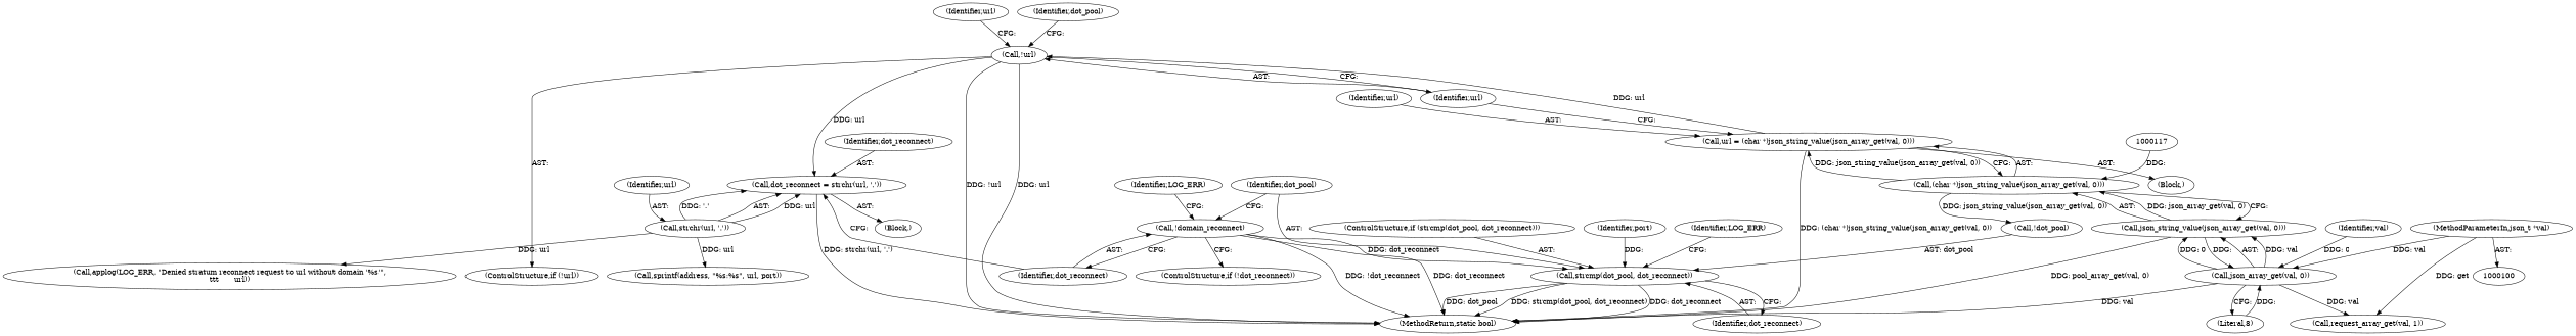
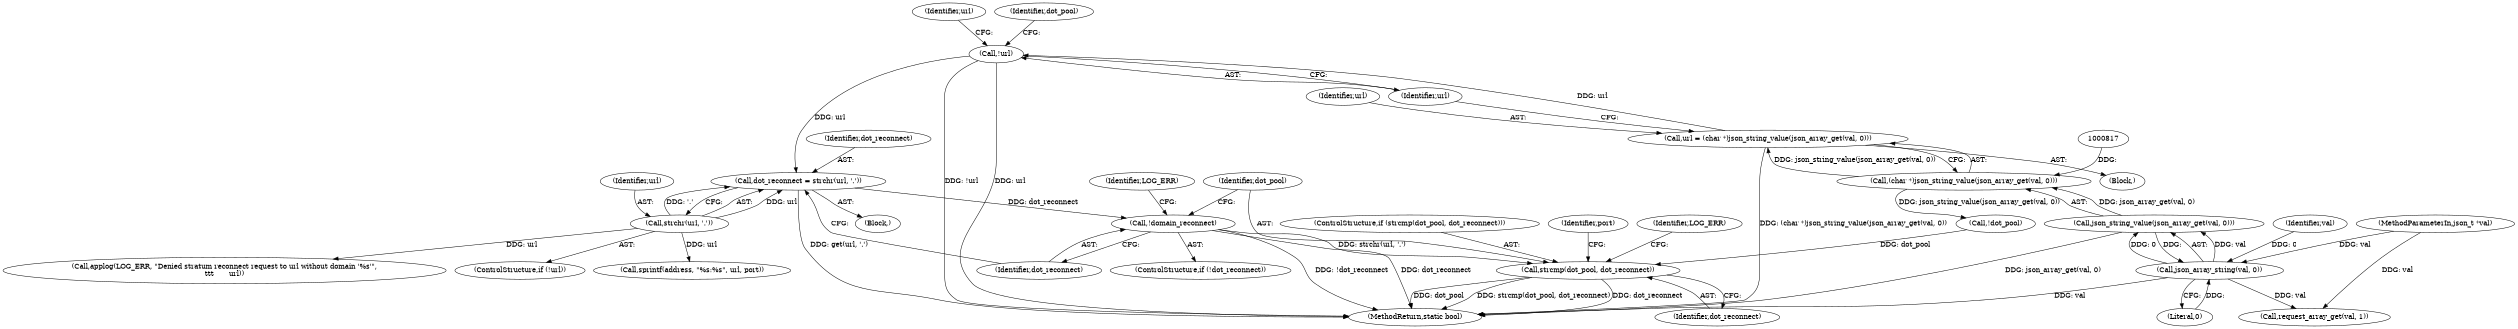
  digraph {
    n1 [label="(Call,dot_reconnect = strchr(url, '.'))"]
    n2 [label="(Call,strchr(url, '.'))"]
    n3 [label="(Call,!domain_reconnect)"]
    n4 [label="(MethodReturn,static bool)"]
    n5 [label="(Block,)"]
    n6 [label="(Call,sprintf(address, \"%s:%s\", url, port))"]
    n7 [label="(Call,applog(LOG_ERR, \"Denied stratum reconnect request to url without domain '%s'\",\n\t\t\t       url))"]
    n8 [label="(Call,strcmp(dot_pool, dot_reconnect))"]
    n9 [label="(Identifier,dot_reconnect)"]
    n10 [label="(ControlStructure,if (!dot_reconnect))"]
    n11 [label="(Call,!url)"]
    n12 [label="(ControlStructure,if (!url))"]
    n13 [label="(Identifier,url)"]
    n14 [label="(Call,url = (char *)json_string_value(json_array_get(val, 0)))"]
    n15 [label="(Call,(char *)json_string_value(json_array_get(val, 0)))"]
    n16 [label="(Block,)"]
    n17 [label="(Call,json_string_value(json_array_get(val, 0)))"]
    n18 [label="(Call,!dot_pool)"]
-   n19 [label="(Call,json_array_get(val, 0))"]
-   n20 [label="(Literal,8)"]
+   n19 [label="(Call,json_array_string(val, 0))"]
+   n20 [label="(Literal,0)"]
    n21 [label="(Call,request_array_get(val, 1))"]
    n22 [label="(MethodParameterIn,json_t *val)"]
-   1000100
    n24 [label="(Identifier,dot_reconnect)"]
    n25 [label="(ControlStructure,if (strcmp(dot_pool, dot_reconnect)))"]
    n26 [label="(Identifier,dot_pool)"]
    n27 [label="(Identifier,LOG_ERR)"]
    n28 [label="(Identifier,port)"]
    n29 [label="(Identifier,url)"]
    n30 [label="(Identifier,dot_reconnect)"]
    n31 [label="(Identifier,LOG_ERR)"]
    n32 [label="(Identifier,url)"]
    n33 [label="(Identifier,val)"]
    n34 [label="(Identifier,url)"]
    n35 [label="(Identifier,dot_pool)"]
-   1000117
-   n1 -> n4 [label="DDG: strchr(url, '.')"]
+   1000117 [label=1000817]
+   n1 -> n2 [label="CFG: "]
+   n1 -> n3 [label="DDG: dot_reconnect"]
+   n1 -> n4 [label="DDG: get(url, '.')"]
    n1 -> n5 [label="AST: "]
    n2 -> n1 [label="AST: "]
    n2 -> n1 [label="DDG: url"]
    n2 -> n1 [label="DDG: '.'"]
    n2 -> n6 [label="DDG: url"]
    n2 -> n7 [label="DDG: url"]
    n3 -> n4 [label="DDG: !dot_reconnect"]
    n3 -> n4 [label="DDG: dot_reconnect"]
-   n3 -> n8 [label="DDG: dot_reconnect"]
+   n3 -> n8 [label="DDG: strchr(url, '.')"]
    n3 -> n9 [label="CFG: "]
-   n3 -> n10 [label="CFG: "]
+   n3 -> n10 [label="AST: "]
    n8 -> n4 [label="DDG: strcmp(dot_pool, dot_reconnect)"]
    n8 -> n4 [label="DDG: dot_reconnect"]
    n8 -> n4 [label="DDG: dot_pool"]
    n8 -> n24 [label="CFG: "]
    n9 -> n1 [label="CFG: "]
    n9 -> n3 [label="AST: "]
    n11 -> n1 [label="DDG: url"]
    n11 -> n4 [label="DDG: !url"]
    n11 -> n4 [label="DDG: url"]
-   n11 -> n12 [label="AST: "]
+   n2 -> n12 [label="AST: "]
    n11 -> n13 [label="CFG: "]
    n13 -> n11 [label="AST: "]
    n13 -> n14 [label="CFG: "]
    n14 -> n4 [label="DDG: (char *)json_string_value(json_array_get(val, 0))"]
    n14 -> n11 [label="DDG: url"]
    n14 -> n15 [label="CFG: "]
    n14 -> n16 [label="AST: "]
    n15 -> n14 [label="AST: "]
    n15 -> n14 [label="DDG: json_string_value(json_array_get(val, 0))"]
-   n15 -> n17 [label="CFG: "]
    n15 -> n18 [label="DDG: json_string_value(json_array_get(val, 0))"]
-   n17 -> n4 [label="DDG: pool_array_get(val, 0)"]
+   n17 -> n4 [label="DDG: json_array_get(val, 0)"]
    n17 -> n15 [label="AST: "]
    n17 -> n15 [label="DDG: json_array_get(val, 0)"]
    n17 -> n19 [label="DDG: "]
-   n18 -> n8 [label="AST: dot_pool"]
+   n18 -> n8 [label="DDG: dot_pool"]
    n19 -> n4 [label="DDG: val"]
    n19 -> n17 [label="AST: "]
    n19 -> n17 [label="DDG: val"]
    n19 -> n17 [label="DDG: 0"]
    n19 -> n20 [label="CFG: "]
    n19 -> n21 [label="DDG: val"]
    n20 -> n19 [label="DDG: "]
    n22 -> n19 [label="DDG: val"]
-   n22 -> n21 [label="DDG: get"]
-   n22 -> 1000100 [label="AST: "]
+   n22 -> n21 [label="DDG: val"]
    n24 -> n8 [label="AST: "]
    n25 -> n8 [label="AST: "]
    n26 -> n3 [label="CFG: "]
    n26 -> n8 [label="AST: "]
    n27 -> n3 [label="CFG: "]
-   n28 -> n8 [label="DDG: "]
+   n28 -> n8 [label="CFG: "]
    n29 -> n2 [label="AST: "]
    n30 -> n1 [label="AST: "]
    n31 -> n8 [label="CFG: "]
    n32 -> n11 [label="CFG: "]
    n33 -> n19 [label="DDG: 0"]
    n34 -> n14 [label="AST: "]
    n35 -> n11 [label="CFG: "]
    1000117 -> n15 [label="DDG: "]
  }
